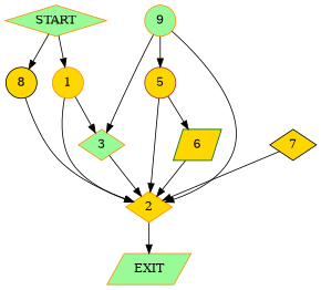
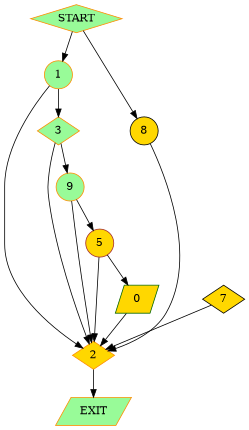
  digraph {
    node [color=darkorange fillcolor=gold shape=diamond style=filled]
    n1 [fillcolor=palegreen label=START]
-   1 [shape=circle]
+   1 [fillcolor=palegreen shape=circle]
    8 [color=black shape=circle]
    2
    3 [fillcolor=palegreen]
    n6 [fillcolor=palegreen label=EXIT shape=parallelogram]
    n7 [fillcolor=palegreen label=9 shape=circle]
    5 [color=brown shape=circle]
-   6 [color=darkgreen shape=parallelogram]
+   6 [color=darkgreen shape=parallelogram label=0]
    7 [color=black]
    n1 -> 1
    n1 -> 8
    1 -> 2
    1 -> 3
    8 -> 2
    2 -> n6
    3 -> 2
-   n7 -> 3
+   3 -> n7
    n7 -> 2
    n7 -> 5
    5 -> 2
    5 -> 6
    6 -> 2
    7 -> 2
  }
